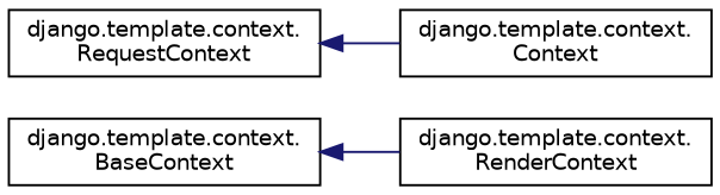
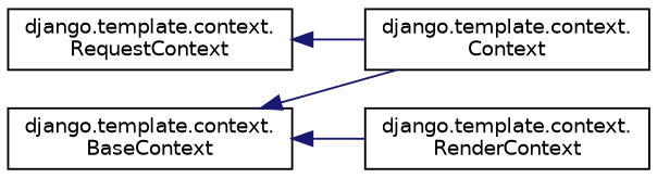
  digraph {
    rankdir=LR
    node [color=black fillcolor=white fontname=Helvetica fontsize=10 shape=record style=filled]
    edge [color=midnightblue dir=back fontname=Helvetica fontsize=10 labelfontname=Helvetica labelfontsize=10 style=solid]
    n1 [height=0.2 label="django.template.context.\lBaseContext" width=0.4]
    n2 [height=0.2 label="django.template.context.\lContext" width=0.4]
    n3 [height=0.2 label="django.template.context.\lRenderContext" width=0.4]
    n4 [height=0.2 label="django.template.context.\lRequestContext" width=0.4]
+   n1 -> n2
    n1 -> n3
    n4 -> n2
  }
